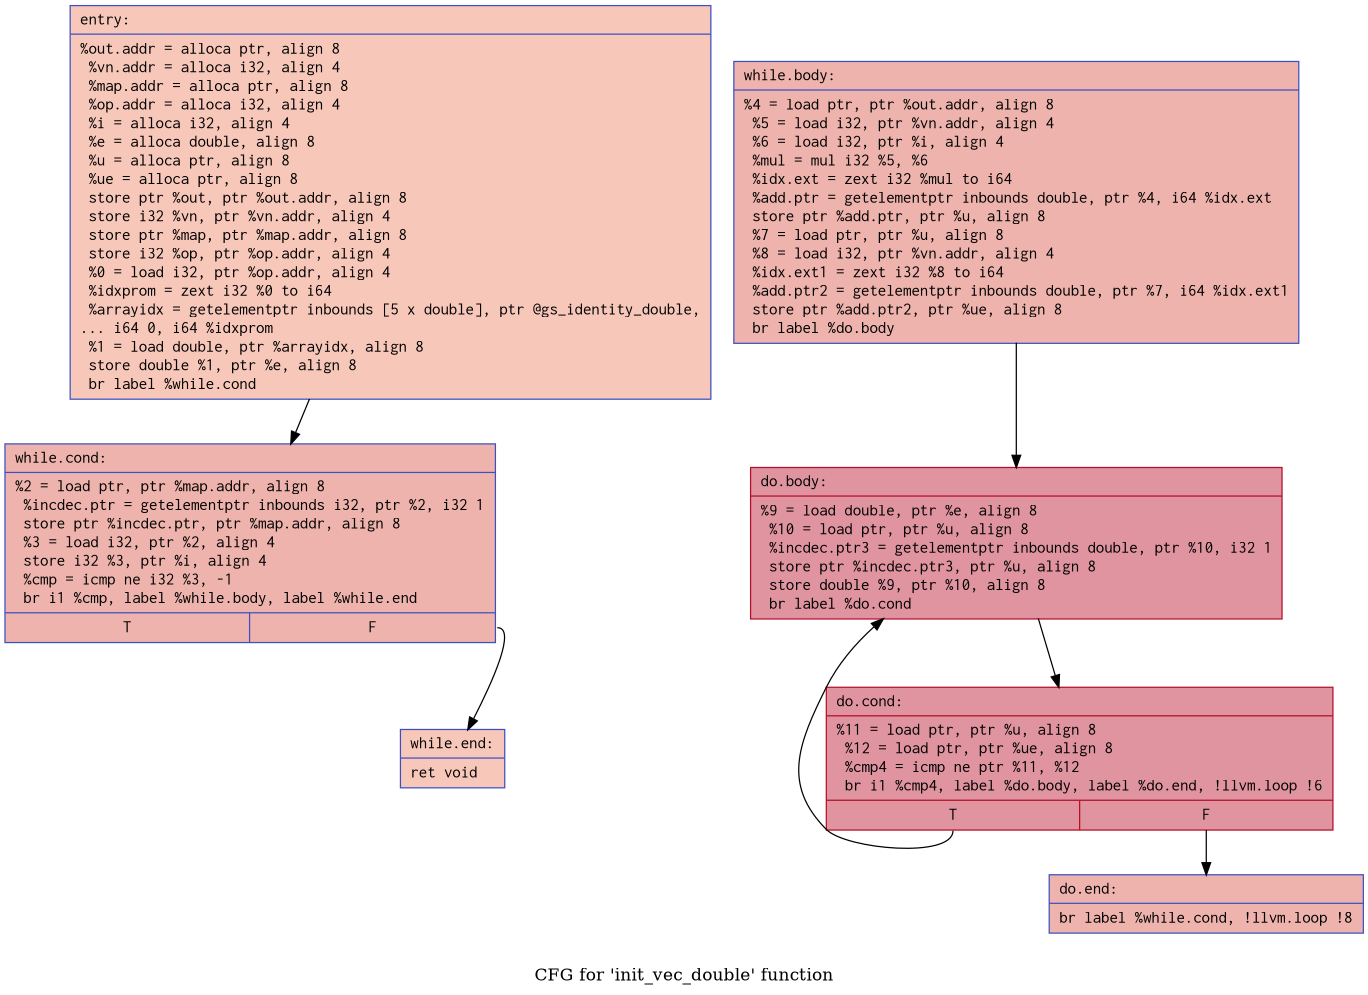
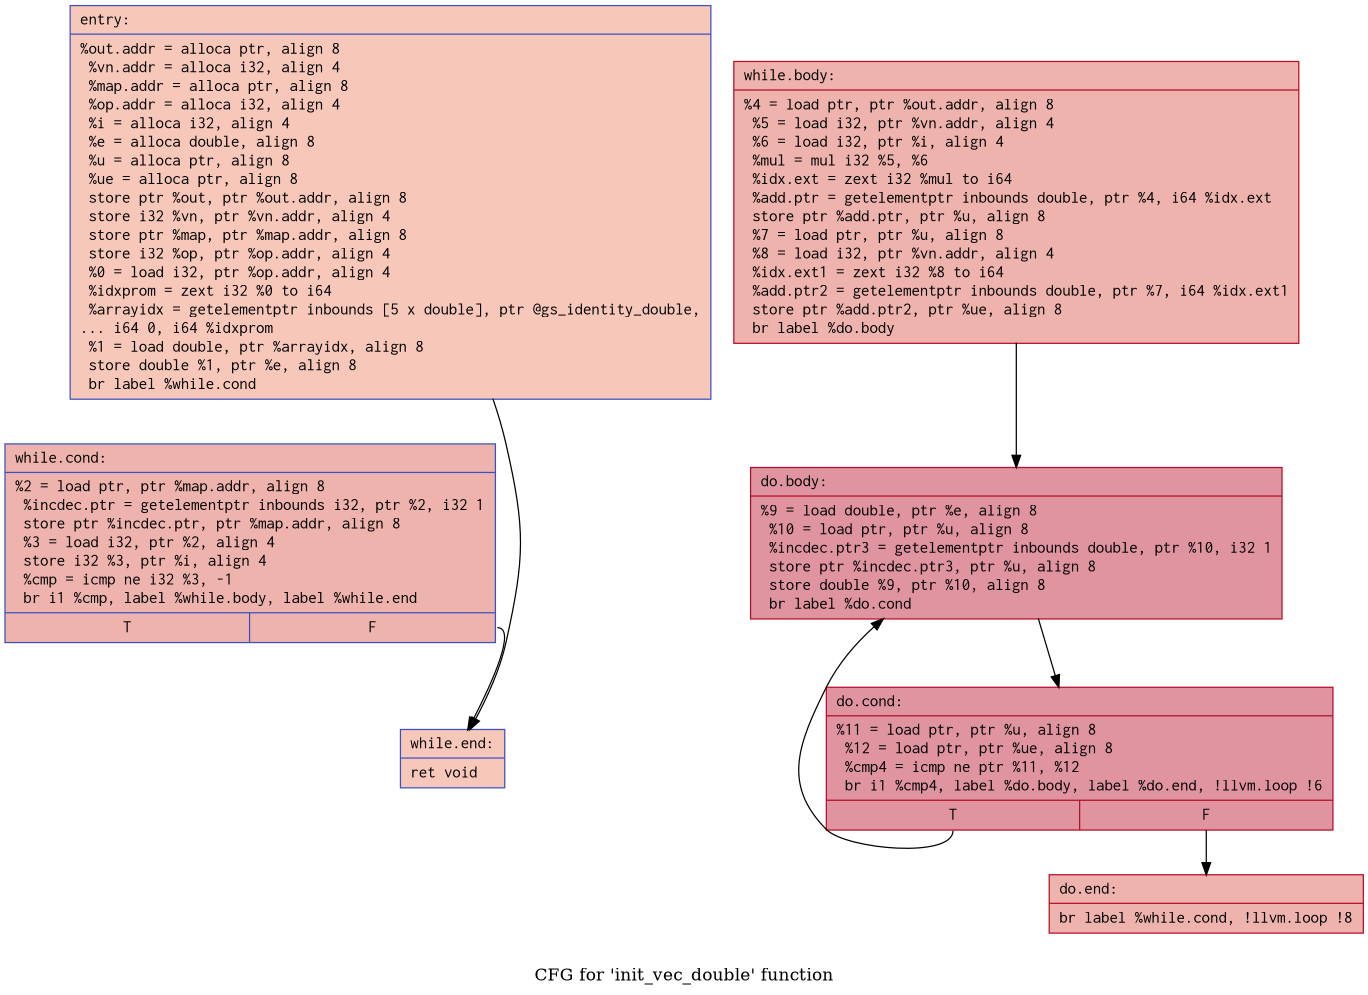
  digraph {
    label="CFG for 'init_vec_double' function"
    node [color="#3d50c3ff" fillcolor="#d6524470" fontname=Courier shape=record style=filled]
    n1 [fillcolor="#ec7f6370" label="{entry:\l|  %out.addr = alloca ptr, align 8\l  %vn.addr = alloca i32, align 4\l  %map.addr = alloca ptr, align 8\l  %op.addr = alloca i32, align 4\l  %i = alloca i32, align 4\l  %e = alloca double, align 8\l  %u = alloca ptr, align 8\l  %ue = alloca ptr, align 8\l  store ptr %out, ptr %out.addr, align 8\l  store i32 %vn, ptr %vn.addr, align 4\l  store ptr %map, ptr %map.addr, align 8\l  store i32 %op, ptr %op.addr, align 4\l  %0 = load i32, ptr %op.addr, align 4\l  %idxprom = zext i32 %0 to i64\l  %arrayidx = getelementptr inbounds [5 x double], ptr @gs_identity_double,\l... i64 0, i64 %idxprom\l  %1 = load double, ptr %arrayidx, align 8\l  store double %1, ptr %e, align 8\l  br label %while.cond\l}"]
    n2 [label="{while.cond:\l|  %2 = load ptr, ptr %map.addr, align 8\l  %incdec.ptr = getelementptr inbounds i32, ptr %2, i32 1\l  store ptr %incdec.ptr, ptr %map.addr, align 8\l  %3 = load i32, ptr %2, align 4\l  store i32 %3, ptr %i, align 4\l  %cmp = icmp ne i32 %3, -1\l  br i1 %cmp, label %while.body, label %while.end\l|{<s0>T|<s1>F}}"]
    n3 [fillcolor="#ec7f6370" label="{while.end:\l|  ret void\l}"]
-   n4 [label="{while.body:\l|  %4 = load ptr, ptr %out.addr, align 8\l  %5 = load i32, ptr %vn.addr, align 4\l  %6 = load i32, ptr %i, align 4\l  %mul = mul i32 %5, %6\l  %idx.ext = zext i32 %mul to i64\l  %add.ptr = getelementptr inbounds double, ptr %4, i64 %idx.ext\l  store ptr %add.ptr, ptr %u, align 8\l  %7 = load ptr, ptr %u, align 8\l  %8 = load i32, ptr %vn.addr, align 4\l  %idx.ext1 = zext i32 %8 to i64\l  %add.ptr2 = getelementptr inbounds double, ptr %7, i64 %idx.ext1\l  store ptr %add.ptr2, ptr %ue, align 8\l  br label %do.body\l}"]
+   n4 [color="#b70d28ff" label="{while.body:\l|  %4 = load ptr, ptr %out.addr, align 8\l  %5 = load i32, ptr %vn.addr, align 4\l  %6 = load i32, ptr %i, align 4\l  %mul = mul i32 %5, %6\l  %idx.ext = zext i32 %mul to i64\l  %add.ptr = getelementptr inbounds double, ptr %4, i64 %idx.ext\l  store ptr %add.ptr, ptr %u, align 8\l  %7 = load ptr, ptr %u, align 8\l  %8 = load i32, ptr %vn.addr, align 4\l  %idx.ext1 = zext i32 %8 to i64\l  %add.ptr2 = getelementptr inbounds double, ptr %7, i64 %idx.ext1\l  store ptr %add.ptr2, ptr %ue, align 8\l  br label %do.body\l}"]
    n5 [color="#b70d28ff" fillcolor="#b70d2870" label="{do.body:\l|  %9 = load double, ptr %e, align 8\l  %10 = load ptr, ptr %u, align 8\l  %incdec.ptr3 = getelementptr inbounds double, ptr %10, i32 1\l  store ptr %incdec.ptr3, ptr %u, align 8\l  store double %9, ptr %10, align 8\l  br label %do.cond\l}"]
    n6 [color="#b70d28ff" fillcolor="#b70d2870" label="{do.cond:\l|  %11 = load ptr, ptr %u, align 8\l  %12 = load ptr, ptr %ue, align 8\l  %cmp4 = icmp ne ptr %11, %12\l  br i1 %cmp4, label %do.body, label %do.end, !llvm.loop !6\l|{<s0>T|<s1>F}}"]
-   n7 [label="{do.end:\l|  br label %while.cond, !llvm.loop !8\l}"]
-   n1 -> n2
+   n7 [color="#b70d28ff" label="{do.end:\l|  br label %while.cond, !llvm.loop !8\l}"]
+   n1 -> n3
    n2 -> n3 [tailport=s1]
    n4 -> n5
    n5 -> n6
    n6 -> n5 [tailport=s0]
    n6 -> n7 [tailport=s1]
  }
